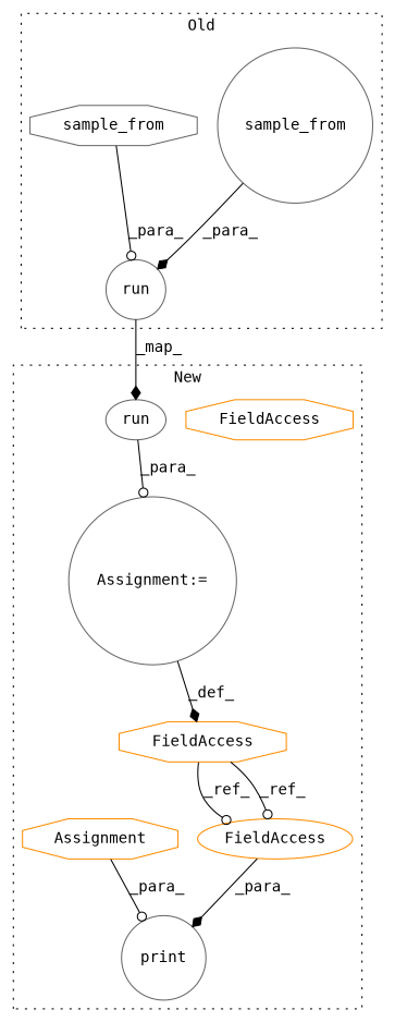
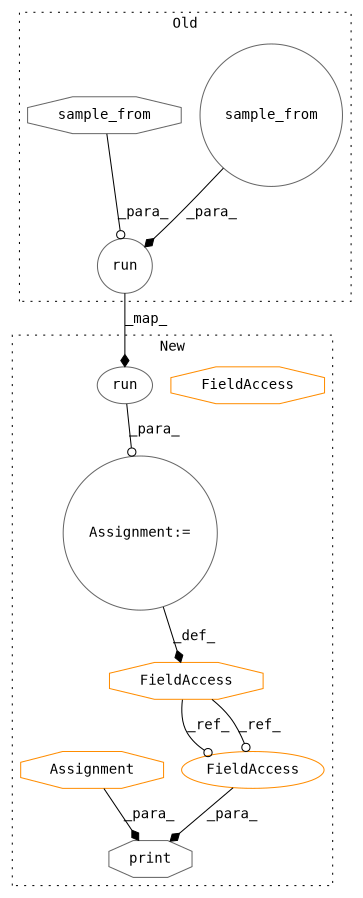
  digraph {
    fontname="DejaVu Sans Mono"
    node [a=32 color=gray40 fontname="DejaVu Sans Mono" l=8 s=1335 shape=circle]
    edge [arrowhead=odot fontname="DejaVu Sans Mono"]
    n1 [l="12,1" label=sample_from s="1352,1417"]
    n2 [l="4,1" label=run s="991,1419"]
    n3 [l="12,1" label=sample_from s="1271,1331" shape=octagon]
-   n4 [l="6,1" label=print s="1304,1355"]
+   n4 [l="6,1" label=print s="1304,1355" shape=octagon]
    n5 [a=22 color=darkorange label=FieldAccess shape=octagon]
    n6 [a=22 color=darkorange label=FieldAccess s=900 shape=octagon]
    n7 [l="4,1" label=run s="914,1295" shape=ellipse]
    n8 [a=45 color=darkorange l=24 label=Assignment s=1310 shape=octagon]
    n9 [a=7 l=1 label="Assignment:=" s=908]
    n10 [a=22 color=darkorange label=FieldAccess shape=ellipse]
    subgraph cluster_1 {
      label=Old
      style=dotted
      n1
      n2
      n3
    }
    subgraph cluster_2 {
      label=New
      style=dotted
      n4
      n5
      n6
      n7
      n8
      n9
      n10
    }
    n1 -> n2 [arrowhead=diamond label=_para_]
    n2 -> n7 [arrowhead=diamond label=_map_]
    n3 -> n2 [label=_para_]
    n6 -> n10 [label=_ref_]
    n6 -> n10 [label=_ref_]
    n7 -> n9 [label=_para_]
-   n8 -> n4 [label=_para_]
+   n8 -> n4 [arrowhead=diamond label=_para_]
    n9 -> n6 [arrowhead=diamond label=_def_]
    n10 -> n4 [arrowhead=diamond label=_para_]
  }
